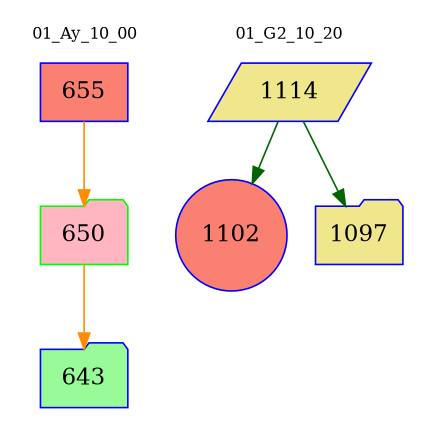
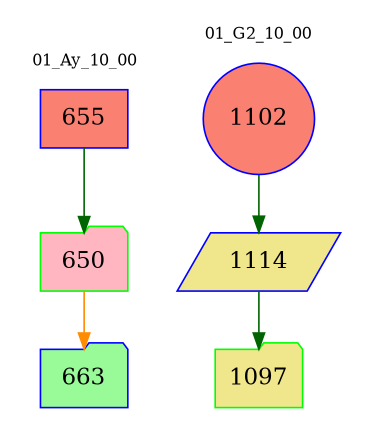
  digraph {
    node [color=blue fillcolor=salmon shape=folder style=filled]
    edge [color=darkorange]
    n1 [label=655 shape=box]
    n2 [color=green fillcolor=lightpink label=650]
-   n3 [fillcolor=palegreen label=643]
+   n3 [fillcolor=palegreen label=663]
    n4 [label=1102 shape=circle]
-   n5 [fillcolor=khaki label=1097]
+   n5 [color=green fillcolor=khaki label=1097]
    n6 [fillcolor=khaki label=1114 shape=parallelogram]
    subgraph cluster_1 {
      color=white
      fontsize=10
      label="01_Ay_10_00"
      n1
      n2
      n3
    }
    subgraph cluster_2 {
      color=white
      fontsize=10
-     label="01_G2_10_20"
+     label="01_G2_10_00"
      n4
      n5
      n6
    }
-   n1 -> n2
+   n1 -> n2 [color=darkgreen]
    n2 -> n3
-   n6 -> n4 [color=darkgreen]
+   n4 -> n6 [color=darkgreen]
    n6 -> n5 [color=darkgreen]
  }
